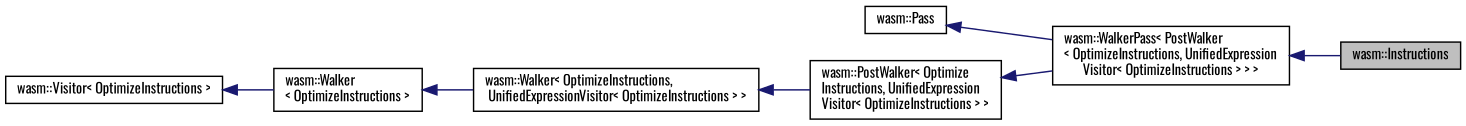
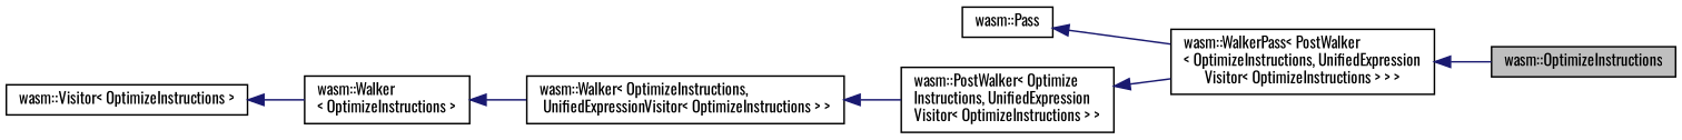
  digraph {
    fontname=Oswald
    rankdir=LR
    node [color=black fillcolor=white fontname=Oswald fontsize=10 shape=record style=filled]
    edge [color=midnightblue dir=back fontname=Oswald fontsize=10 labelfontname=Helvetica labelfontsize=10 style=solid]
-   n1 [fillcolor=grey75 fontcolor=black height=0.2 label="wasm::Instructions" width=0.4]
+   n1 [fillcolor=grey75 fontcolor=black height=0.2 label="wasm::OptimizeInstructions" width=0.4]
    n2 [height=0.2 label="wasm::WalkerPass\< PostWalker\l\< OptimizeInstructions, UnifiedExpression\lVisitor\< OptimizeInstructions \> \> \>" width=0.4]
    n3 [height=0.2 label="wasm::Pass" width=0.4]
    n4 [height=0.2 label="wasm::PostWalker\< Optimize\lInstructions, UnifiedExpression\lVisitor\< OptimizeInstructions \> \>" width=0.4]
    n5 [height=0.2 label="wasm::Walker\< OptimizeInstructions,\l UnifiedExpressionVisitor\< OptimizeInstructions \> \>" width=0.4]
    n6 [height=0.2 label="wasm::Walker\l\< OptimizeInstructions \>" width=0.4]
    n7 [height=0.2 label="wasm::Visitor\< OptimizeInstructions \>" width=0.4]
    n2 -> n1
    n3 -> n2
    n4 -> n2
    n5 -> n4
    n6 -> n5
    n7 -> n6
  }
